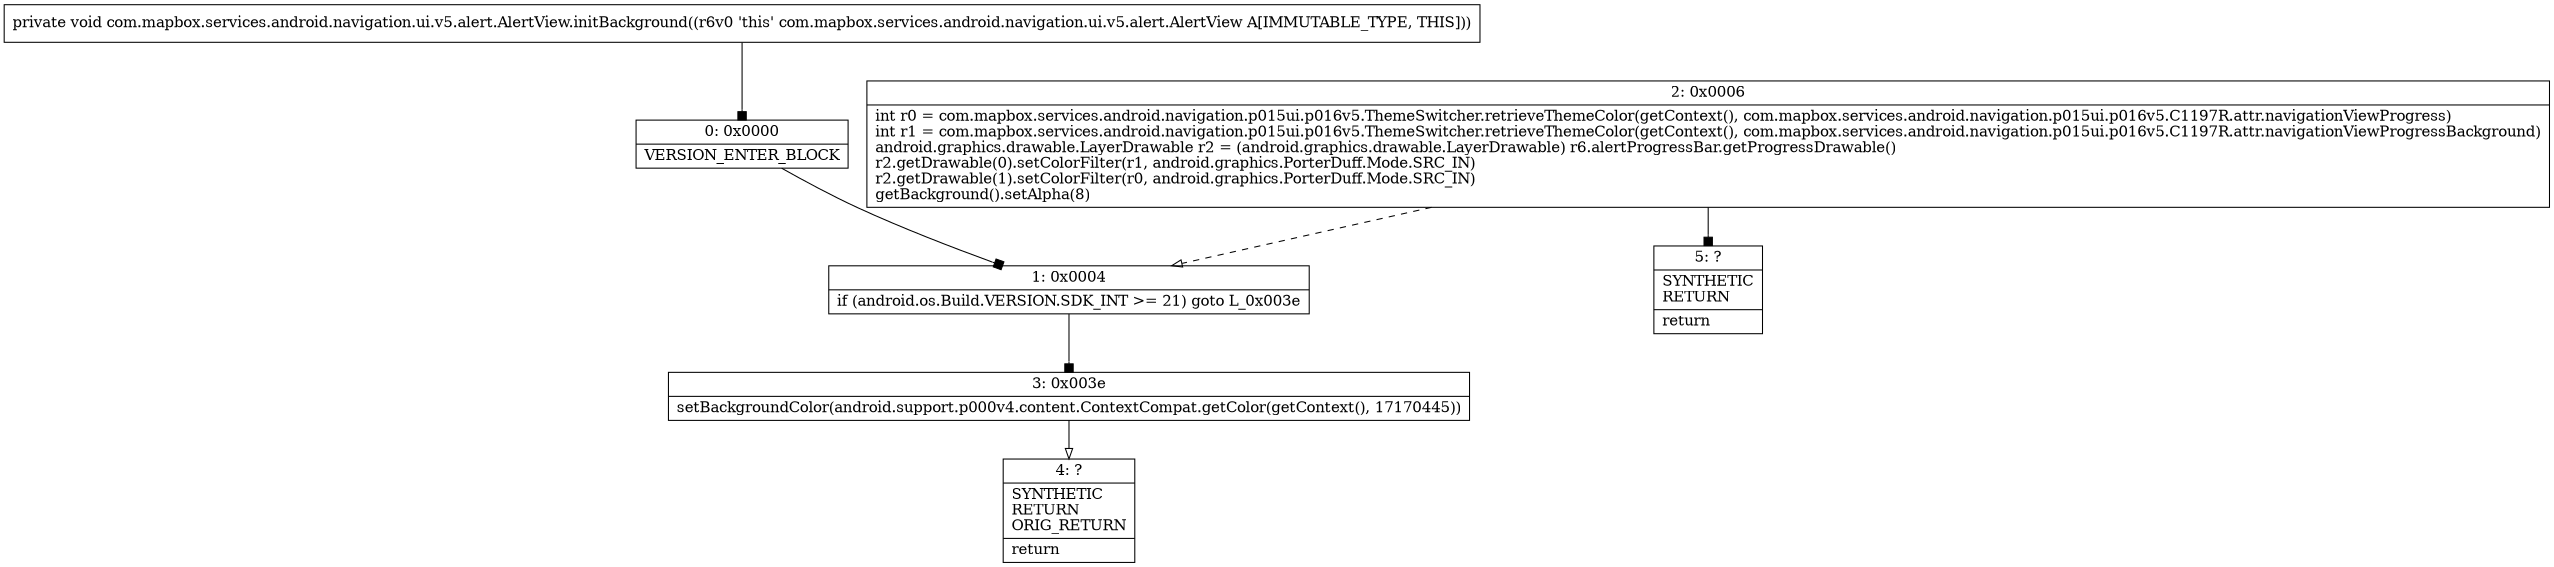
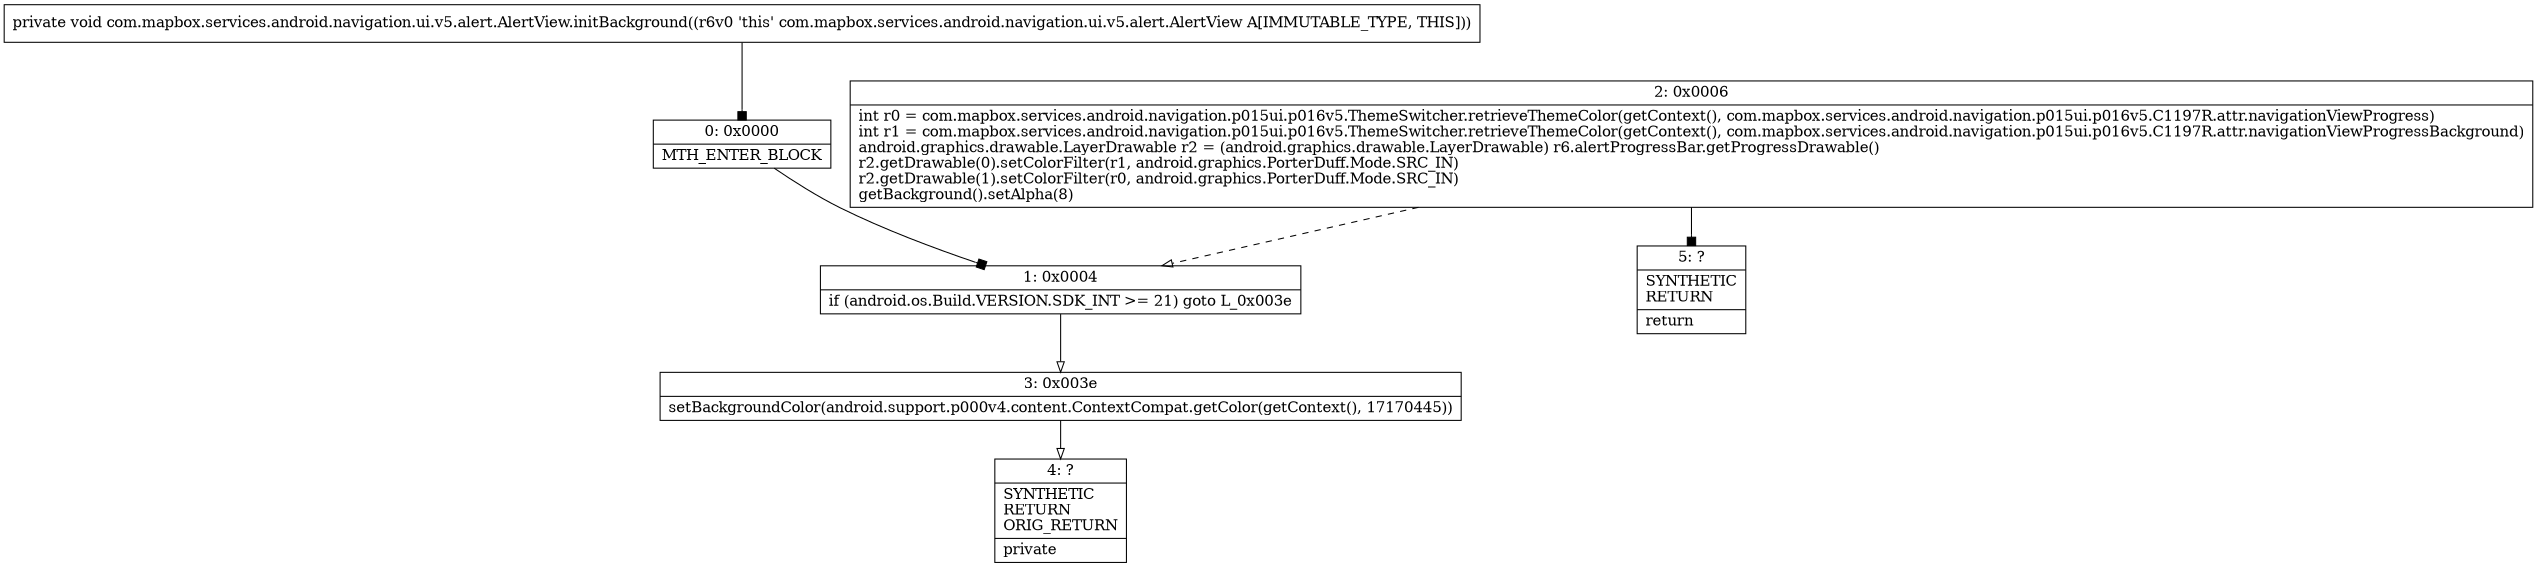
  digraph {
    node [shape=record]
    edge [arrowhead=box]
-   n1 [label="{0\:\ 0x0000|VERSION_ENTER_BLOCK\l}"]
+   n1 [label="{0\:\ 0x0000|MTH_ENTER_BLOCK\l}"]
    n2 [label="{1\:\ 0x0004|if (android.os.Build.VERSION.SDK_INT \>= 21) goto L_0x003e\l}"]
    n3 [label="{3\:\ 0x003e|setBackgroundColor(android.support.p000v4.content.ContextCompat.getColor(getContext(), 17170445))\l}"]
    n4 [label="{2\:\ 0x0006|int r0 = com.mapbox.services.android.navigation.p015ui.p016v5.ThemeSwitcher.retrieveThemeColor(getContext(), com.mapbox.services.android.navigation.p015ui.p016v5.C1197R.attr.navigationViewProgress)\lint r1 = com.mapbox.services.android.navigation.p015ui.p016v5.ThemeSwitcher.retrieveThemeColor(getContext(), com.mapbox.services.android.navigation.p015ui.p016v5.C1197R.attr.navigationViewProgressBackground)\landroid.graphics.drawable.LayerDrawable r2 = (android.graphics.drawable.LayerDrawable) r6.alertProgressBar.getProgressDrawable()\lr2.getDrawable(0).setColorFilter(r1, android.graphics.PorterDuff.Mode.SRC_IN)\lr2.getDrawable(1).setColorFilter(r0, android.graphics.PorterDuff.Mode.SRC_IN)\lgetBackground().setAlpha(8)\l}"]
    n5 [label="{5\:\ ?|SYNTHETIC\lRETURN\l|return\l}"]
-   n6 [label="{4\:\ ?|SYNTHETIC\lRETURN\lORIG_RETURN\l|return\l}"]
+   n6 [label="{4\:\ ?|SYNTHETIC\lRETURN\lORIG_RETURN\l|private\l}"]
    n7 [label="{private void com.mapbox.services.android.navigation.ui.v5.alert.AlertView.initBackground((r6v0 'this' com.mapbox.services.android.navigation.ui.v5.alert.AlertView A[IMMUTABLE_TYPE, THIS])) }"]
    n1 -> n2
-   n2 -> n3
+   n2 -> n3 [arrowhead=onormal]
    n3 -> n6 [arrowhead=onormal]
    n4 -> n2 [arrowhead=onormal style=dashed]
    n4 -> n5
    n7 -> n1
  }
